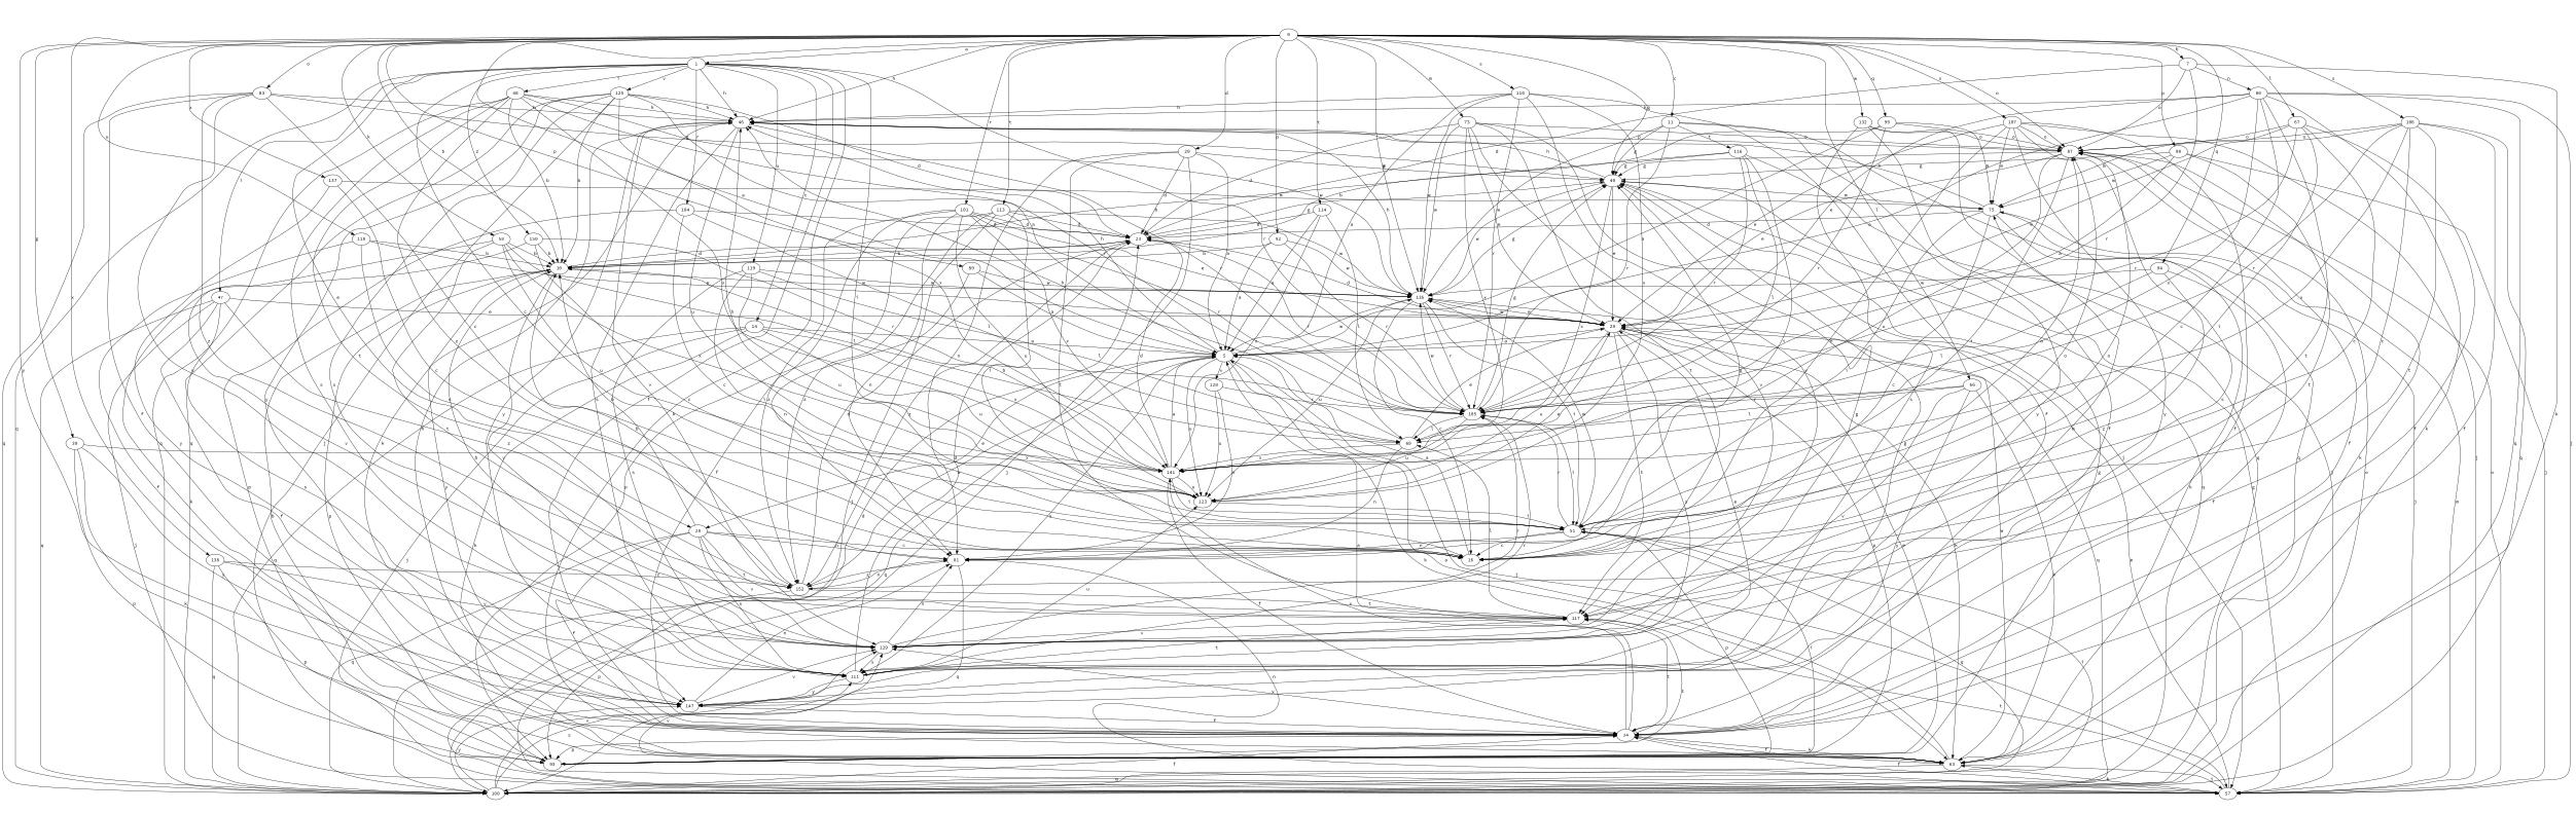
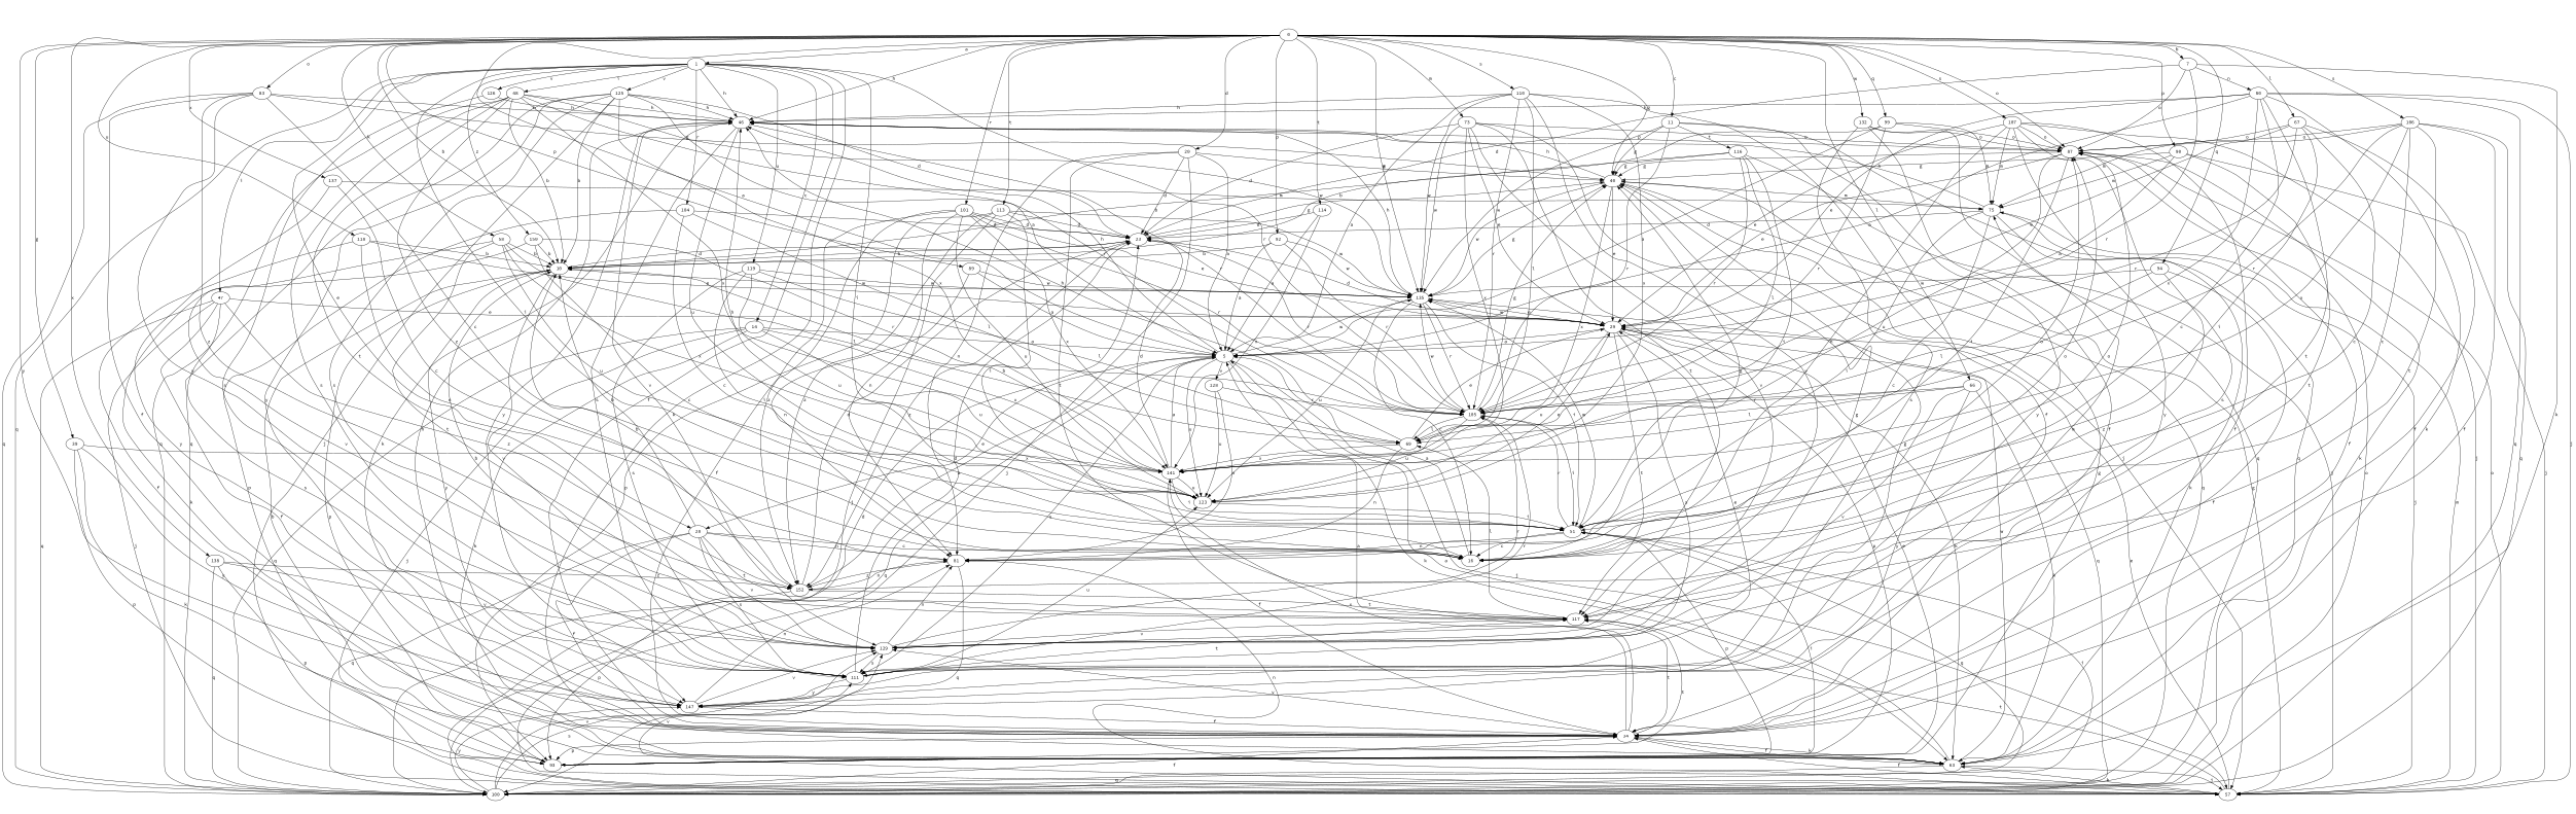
  strict digraph {
    fontname="Source Code Pro"
    node [fontname="Source Code Pro"]
    edge [fontname="Source Code Pro"]
    0
    1
    5
    7
    10
    11
    20
    39
    40
    46
    58
    66
    67
    73
    83
    87
    89
    90
    92
    94
    99
    101
    106
    107
    110
    113
    114
    118
    132
    135
    137
    138
    147
    14
    16
    28
    34
    47
    48
    51
    63
    100
    104
    105
    119
    125
+   126
    150
    57
    111
    123
    128
    23
    80
    93
    129
    116
    81
    117
    141
    29
    75
    69
    152
    0 -> 1 [label=a]
    0 -> 5 [label=a]
    0 -> 7 [label=b]
    0 -> 10 [label=b]
    0 -> 11 [label=c]
    0 -> 20 [label=d]
    0 -> 39 [label=g]
    0 -> 40 [label=g]
    0 -> 46 [label=h]
    0 -> 58 [label=k]
    0 -> 66 [label=l]
    0 -> 67 [label=l]
    0 -> 73 [label=m]
    0 -> 83 [label=o]
    0 -> 87 [label=o]
    0 -> 89 [label=p]
    0 -> 90 [label=p]
    0 -> 92 [label=p]
    0 -> 94 [label=q]
    0 -> 99 [label=q]
    0 -> 101 [label=r]
    0 -> 106 [label=s]
    0 -> 107 [label=s]
    0 -> 110 [label=s]
    0 -> 113 [label=t]
    0 -> 114 [label=t]
    0 -> 118 [label=u]
    0 -> 132 [label=w]
    0 -> 135 [label=w]
    0 -> 137 [label=x]
    0 -> 138 [label=x]
    0 -> 147 [label=y]
    1 -> 46 [label=h]
    1 -> 14 [label=c]
-   1 -> 16 [label=c]
+   1 -> 16 [label=i]
    1 -> 28 [label=e]
    1 -> 34 [label=f]
    1 -> 47 [label=i]
    1 -> 48 [label=i]
    1 -> 51 [label=i]
    1 -> 63 [label=k]
    1 -> 100 [label=q]
    1 -> 104 [label=r]
    1 -> 105 [label=r]
    1 -> 119 [label=u]
    1 -> 125 [label=v]
+   1 -> 126 [label=v]
    1 -> 150 [label=z]
    5 -> 46 [label=h]
    5 -> 135 [label=w]
    5 -> 28 [label=e]
    5 -> 63 [label=k]
    5 -> 100 [label=q]
    5 -> 57 [label=j]
    5 -> 111 [label=s]
    5 -> 123 [label=u]
    5 -> 128 [label=v]
    7 -> 87 [label=o]
    7 -> 63 [label=k]
    7 -> 105 [label=r]
    7 -> 23 [label=d]
    7 -> 80 [label=n]
    10 -> 135 [label=w]
    10 -> 147 [label=y]
    10 -> 23 [label=d]
    10 -> 93 [label=p]
    10 -> 129 [label=v]
    11 -> 40 [label=g]
    11 -> 135 [label=w]
    11 -> 147 [label=y]
    11 -> 100 [label=q]
    11 -> 105 [label=r]
    11 -> 116 [label=t]
    20 -> 5 [label=a]
    20 -> 40 [label=g]
    20 -> 57 [label=j]
    20 -> 23 [label=d]
    20 -> 81 [label=n]
    20 -> 117 [label=t]
    39 -> 147 [label=y]
    39 -> 63 [label=k]
    39 -> 93 [label=p]
    39 -> 141 [label=x]
    40 -> 46 [label=h]
    40 -> 135 [label=w]
    40 -> 100 [label=q]
    40 -> 141 [label=x]
    40 -> 29 [label=e]
    40 -> 75 [label=m]
    46 -> 87 [label=p]
    46 -> 147 [label=y]
    46 -> 63 [label=k]
    46 -> 105 [label=r]
    46 -> 111 [label=s]
    46 -> 123 [label=u]
    46 -> 129 [label=v]
    58 -> 10 [label=b]
    58 -> 123 [label=u]
    58 -> 129 [label=v]
    58 -> 117 [label=t]
    58 -> 141 [label=x]
    58 -> 69 [label=l]
    66 -> 147 [label=y]
    66 -> 63 [label=k]
    66 -> 105 [label=r]
    66 -> 129 [label=v]
    66 -> 69 [label=l]
    67 -> 87 [label=o]
    67 -> 16 [label=c]
    67 -> 34 [label=f]
    67 -> 51 [label=i]
    67 -> 105 [label=r]
    67 -> 29 [label=e]
    73 -> 87 [label=o]
    73 -> 135 [label=w]
    73 -> 57 [label=j]
    73 -> 23 [label=d]
    73 -> 129 [label=v]
    73 -> 117 [label=t]
    73 -> 141 [label=x]
    73 -> 29 [label=e]
    83 -> 40 [label=g]
    83 -> 46 [label=h]
    83 -> 16 [label=c]
    83 -> 34 [label=f]
    83 -> 100 [label=q]
    83 -> 129 [label=v]
    83 -> 152 [label=z]
    87 -> 40 [label=g]
    87 -> 34 [label=f]
    87 -> 51 [label=i]
    87 -> 63 [label=k]
    87 -> 123 [label=u]
    87 -> 29 [label=e]
    89 -> 5 [label=a]
    89 -> 135 [label=w]
    89 -> 81 [label=n]
    90 -> 5 [label=a]
    90 -> 40 [label=g]
    90 -> 57 [label=j]
    90 -> 117 [label=t]
    90 -> 75 [label=m]
    92 -> 5 [label=a]
    92 -> 10 [label=b]
    92 -> 135 [label=w]
    92 -> 105 [label=r]
    94 -> 135 [label=w]
    94 -> 34 [label=f]
    94 -> 69 [label=l]
    94 -> 152 [label=z]
    99 -> 5 [label=a]
    99 -> 10 [label=b]
    99 -> 87 [label=o]
    99 -> 105 [label=r]
    99 -> 75 [label=m]
    101 -> 34 [label=f]
    101 -> 105 [label=r]
    101 -> 123 [label=u]
    101 -> 23 [label=d]
    101 -> 81 [label=n]
    101 -> 141 [label=x]
    101 -> 29 [label=e]
    101 -> 152 [label=z]
    106 -> 87 [label=o]
    106 -> 16 [label=c]
    106 -> 34 [label=f]
    106 -> 100 [label=q]
    106 -> 105 [label=r]
    106 -> 117 [label=t]
    106 -> 141 [label=x]
    106 -> 75 [label=m]
    107 -> 87 [label=o]
    107 -> 147 [label=y]
    107 -> 34 [label=f]
    107 -> 57 [label=j]
    107 -> 111 [label=s]
    107 -> 81 [label=n]
    107 -> 29 [label=e]
    107 -> 75 [label=m]
    110 -> 5 [label=a]
    110 -> 46 [label=h]
    110 -> 135 [label=w]
    110 -> 34 [label=f]
    110 -> 105 [label=r]
    110 -> 129 [label=v]
    110 -> 141 [label=x]
-   114 -> 69 [label=l]
+   110 -> 69 [label=l]
    113 -> 135 [label=w]
    113 -> 51 [label=i]
    113 -> 57 [label=j]
    113 -> 23 [label=d]
    113 -> 93 [label=p]
    113 -> 152 [label=z]
    114 -> 5 [label=a]
    114 -> 23 [label=d]
    114 -> 141 [label=x]
    118 -> 10 [label=b]
    118 -> 34 [label=f]
    118 -> 81 [label=n]
    118 -> 29 [label=e]
    132 -> 87 [label=o]
    132 -> 34 [label=f]
    132 -> 100 [label=q]
    132 -> 111 [label=s]
    135 -> 40 [label=g]
    135 -> 46 [label=h]
    135 -> 16 [label=c]
    135 -> 51 [label=i]
    135 -> 105 [label=r]
    135 -> 123 [label=u]
    135 -> 29 [label=e]
    137 -> 147 [label=y]
    137 -> 16 [label=c]
    137 -> 75 [label=m]
    138 -> 100 [label=q]
    138 -> 93 [label=p]
    138 -> 129 [label=v]
    138 -> 152 [label=z]
    147 -> 40 [label=g]
    147 -> 34 [label=f]
    147 -> 129 [label=v]
    147 -> 81 [label=n]
    14 -> 5 [label=a]
    14 -> 63 [label=k]
    14 -> 100 [label=q]
    14 -> 57 [label=j]
    14 -> 123 [label=u]
    14 -> 141 [label=x]
    16 -> 5 [label=a]
    16 -> 40 [label=g]
    16 -> 87 [label=o]
    28 -> 10 [label=b]
    28 -> 16 [label=c]
    28 -> 34 [label=f]
    28 -> 100 [label=q]
    28 -> 111 [label=s]
    28 -> 129 [label=v]
    28 -> 81 [label=n]
    28 -> 117 [label=t]
    34 -> 5 [label=a]
    34 -> 46 [label=h]
    34 -> 63 [label=k]
    34 -> 93 [label=p]
    34 -> 129 [label=v]
    34 -> 117 [label=t]
    34 -> 141 [label=x]
    47 -> 34 [label=f]
    47 -> 100 [label=q]
    47 -> 57 [label=j]
    47 -> 111 [label=s]
    47 -> 29 [label=e]
    47 -> 152 [label=z]
    48 -> 5 [label=a]
    48 -> 10 [label=b]
    48 -> 46 [label=h]
    48 -> 135 [label=w]
    48 -> 100 [label=q]
    48 -> 111 [label=s]
    48 -> 117 [label=t]
    48 -> 141 [label=x]
    48 -> 152 [label=z]
    51 -> 87 [label=o]
    51 -> 135 [label=w]
    51 -> 16 [label=c]
    51 -> 100 [label=q]
    51 -> 105 [label=r]
    51 -> 93 [label=p]
    51 -> 81 [label=n]
    63 -> 5 [label=a]
    63 -> 135 [label=w]
    63 -> 34 [label=f]
    63 -> 100 [label=q]
    63 -> 57 [label=j]
    100 -> 87 [label=o]
    100 -> 147 [label=y]
    100 -> 34 [label=f]
    100 -> 51 [label=i]
    100 -> 111 [label=s]
    100 -> 23 [label=d]
    100 -> 129 [label=v]
    104 -> 16 [label=c]
    104 -> 23 [label=d]
    104 -> 93 [label=p]
    104 -> 69 [label=l]
    105 -> 40 [label=g]
    105 -> 135 [label=w]
    105 -> 51 [label=i]
    105 -> 123 [label=u]
    105 -> 69 [label=l]
    119 -> 135 [label=w]
    119 -> 51 [label=i]
    119 -> 111 [label=s]
    119 -> 123 [label=u]
    119 -> 69 [label=l]
    125 -> 10 [label=b]
    125 -> 46 [label=h]
    125 -> 147 [label=y]
    125 -> 100 [label=q]
    125 -> 105 [label=r]
    125 -> 57 [label=j]
    125 -> 111 [label=s]
    125 -> 23 [label=d]
    125 -> 141 [label=x]
+   126 -> 46 [label=h]
+   126 -> 111 [label=s]
    150 -> 10 [label=b]
    150 -> 16 [label=c]
    150 -> 63 [label=k]
    150 -> 105 [label=r]
    57 -> 40 [label=g]
    57 -> 87 [label=o]
    57 -> 34 [label=f]
    57 -> 63 [label=k]
    57 -> 129 [label=v]
    57 -> 81 [label=n]
    57 -> 117 [label=t]
    57 -> 29 [label=e]
    57 -> 75 [label=m]
    111 -> 147 [label=y]
    111 -> 105 [label=r]
    111 -> 123 [label=u]
    111 -> 23 [label=d]
    111 -> 117 [label=t]
    111 -> 29 [label=e]
    123 -> 46 [label=h]
    123 -> 51 [label=i]
    123 -> 29 [label=e]
    128 -> 105 [label=r]
    128 -> 123 [label=u]
    128 -> 81 [label=n]
    23 -> 10 [label=b]
    23 -> 40 [label=g]
    23 -> 105 [label=r]
    23 -> 152 [label=z]
    80 -> 5 [label=a]
    80 -> 46 [label=h]
    80 -> 16 [label=c]
    80 -> 63 [label=k]
    80 -> 100 [label=q]
    80 -> 57 [label=j]
    80 -> 117 [label=t]
    80 -> 141 [label=x]
    80 -> 29 [label=e]
    93 -> 10 [label=b]
    93 -> 40 [label=g]
    93 -> 51 [label=i]
    93 -> 117 [label=t]
    93 -> 29 [label=e]
    129 -> 10 [label=b]
    129 -> 40 [label=g]
    129 -> 105 [label=r]
    129 -> 111 [label=s]
    129 -> 81 [label=n]
    129 -> 75 [label=m]
    116 -> 10 [label=b]
    116 -> 40 [label=g]
    116 -> 51 [label=i]
    116 -> 105 [label=r]
    116 -> 57 [label=j]
    116 -> 69 [label=l]
    81 -> 87 [label=o]
    81 -> 100 [label=q]
    81 -> 152 [label=z]
    117 -> 129 [label=v]
    117 -> 69 [label=l]
    141 -> 5 [label=a]
    141 -> 10 [label=b]
    141 -> 34 [label=f]
    141 -> 51 [label=i]
    141 -> 123 [label=u]
    141 -> 23 [label=d]
    29 -> 5 [label=a]
    29 -> 135 [label=w]
    29 -> 63 [label=k]
    29 -> 100 [label=q]
    29 -> 111 [label=s]
    29 -> 123 [label=u]
    29 -> 23 [label=d]
    29 -> 93 [label=p]
    29 -> 117 [label=t]
    75 -> 46 [label=h]
    75 -> 16 [label=c]
    75 -> 51 [label=i]
    75 -> 63 [label=k]
    75 -> 57 [label=j]
    75 -> 23 [label=d]
    69 -> 46 [label=h]
    69 -> 81 [label=n]
    69 -> 141 [label=x]
    69 -> 29 [label=e]
    152 -> 5 [label=a]
    152 -> 10 [label=b]
    152 -> 23 [label=d]
    152 -> 93 [label=p]
    152 -> 81 [label=n]
    152 -> 117 [label=t]
  }
